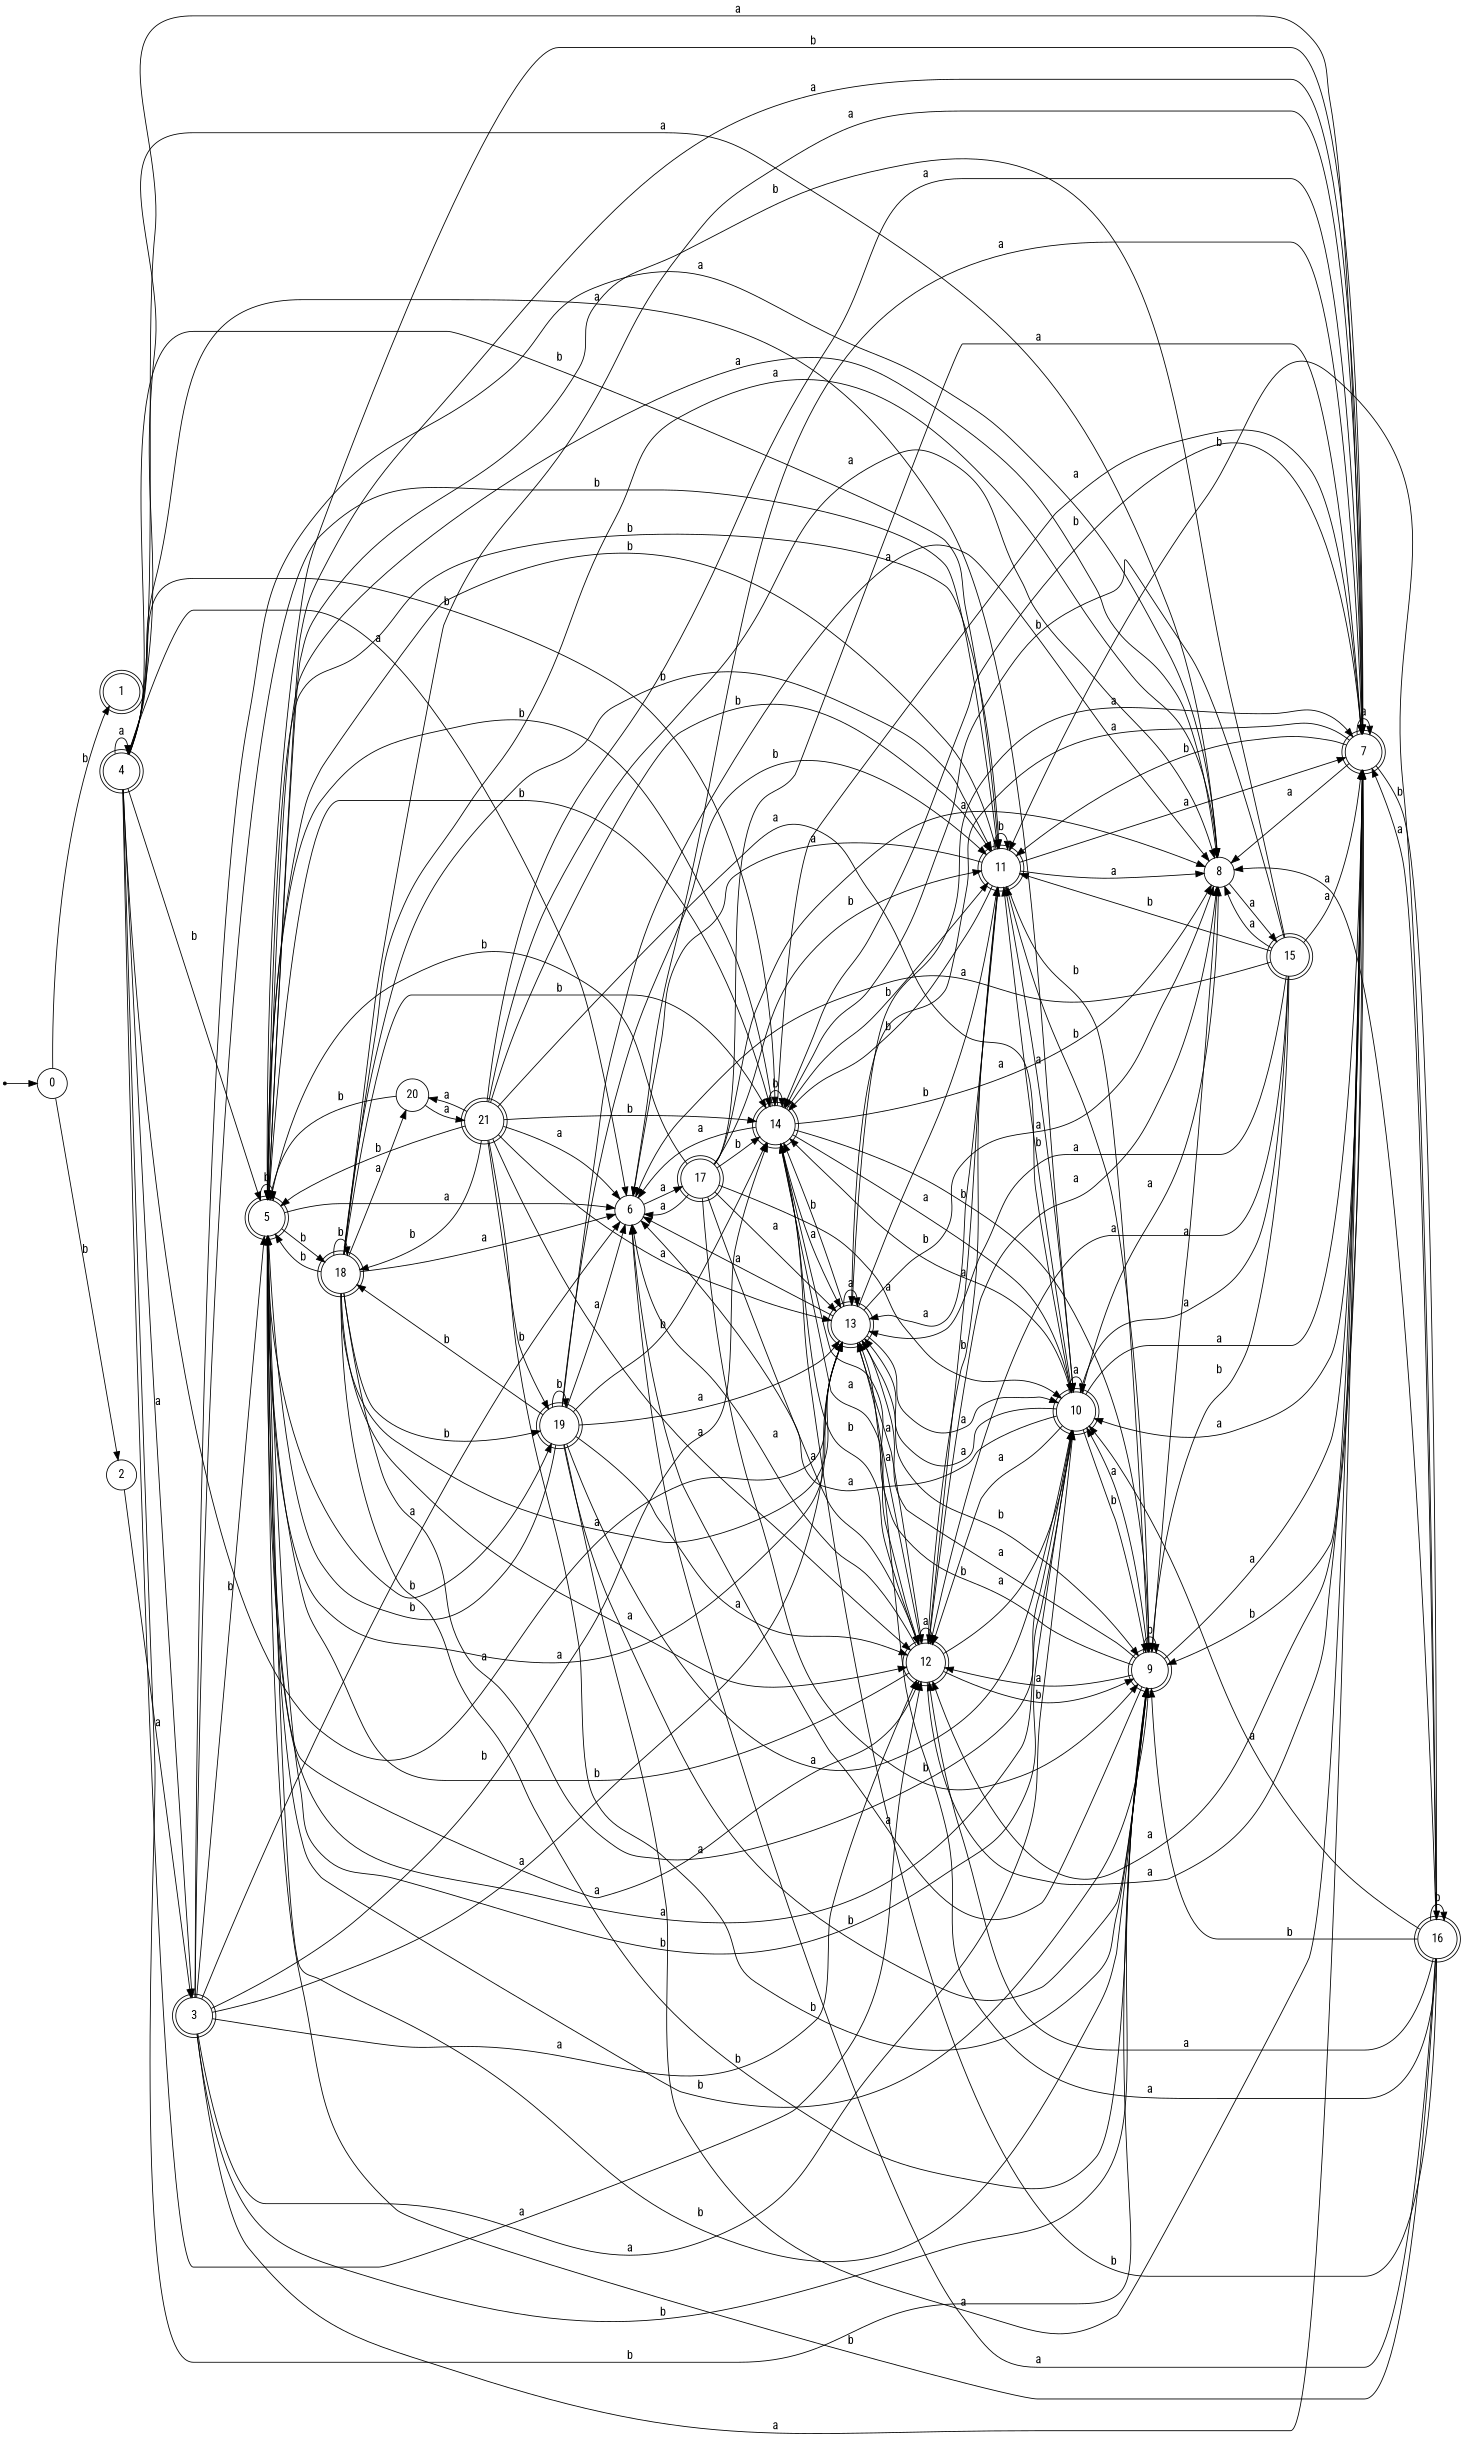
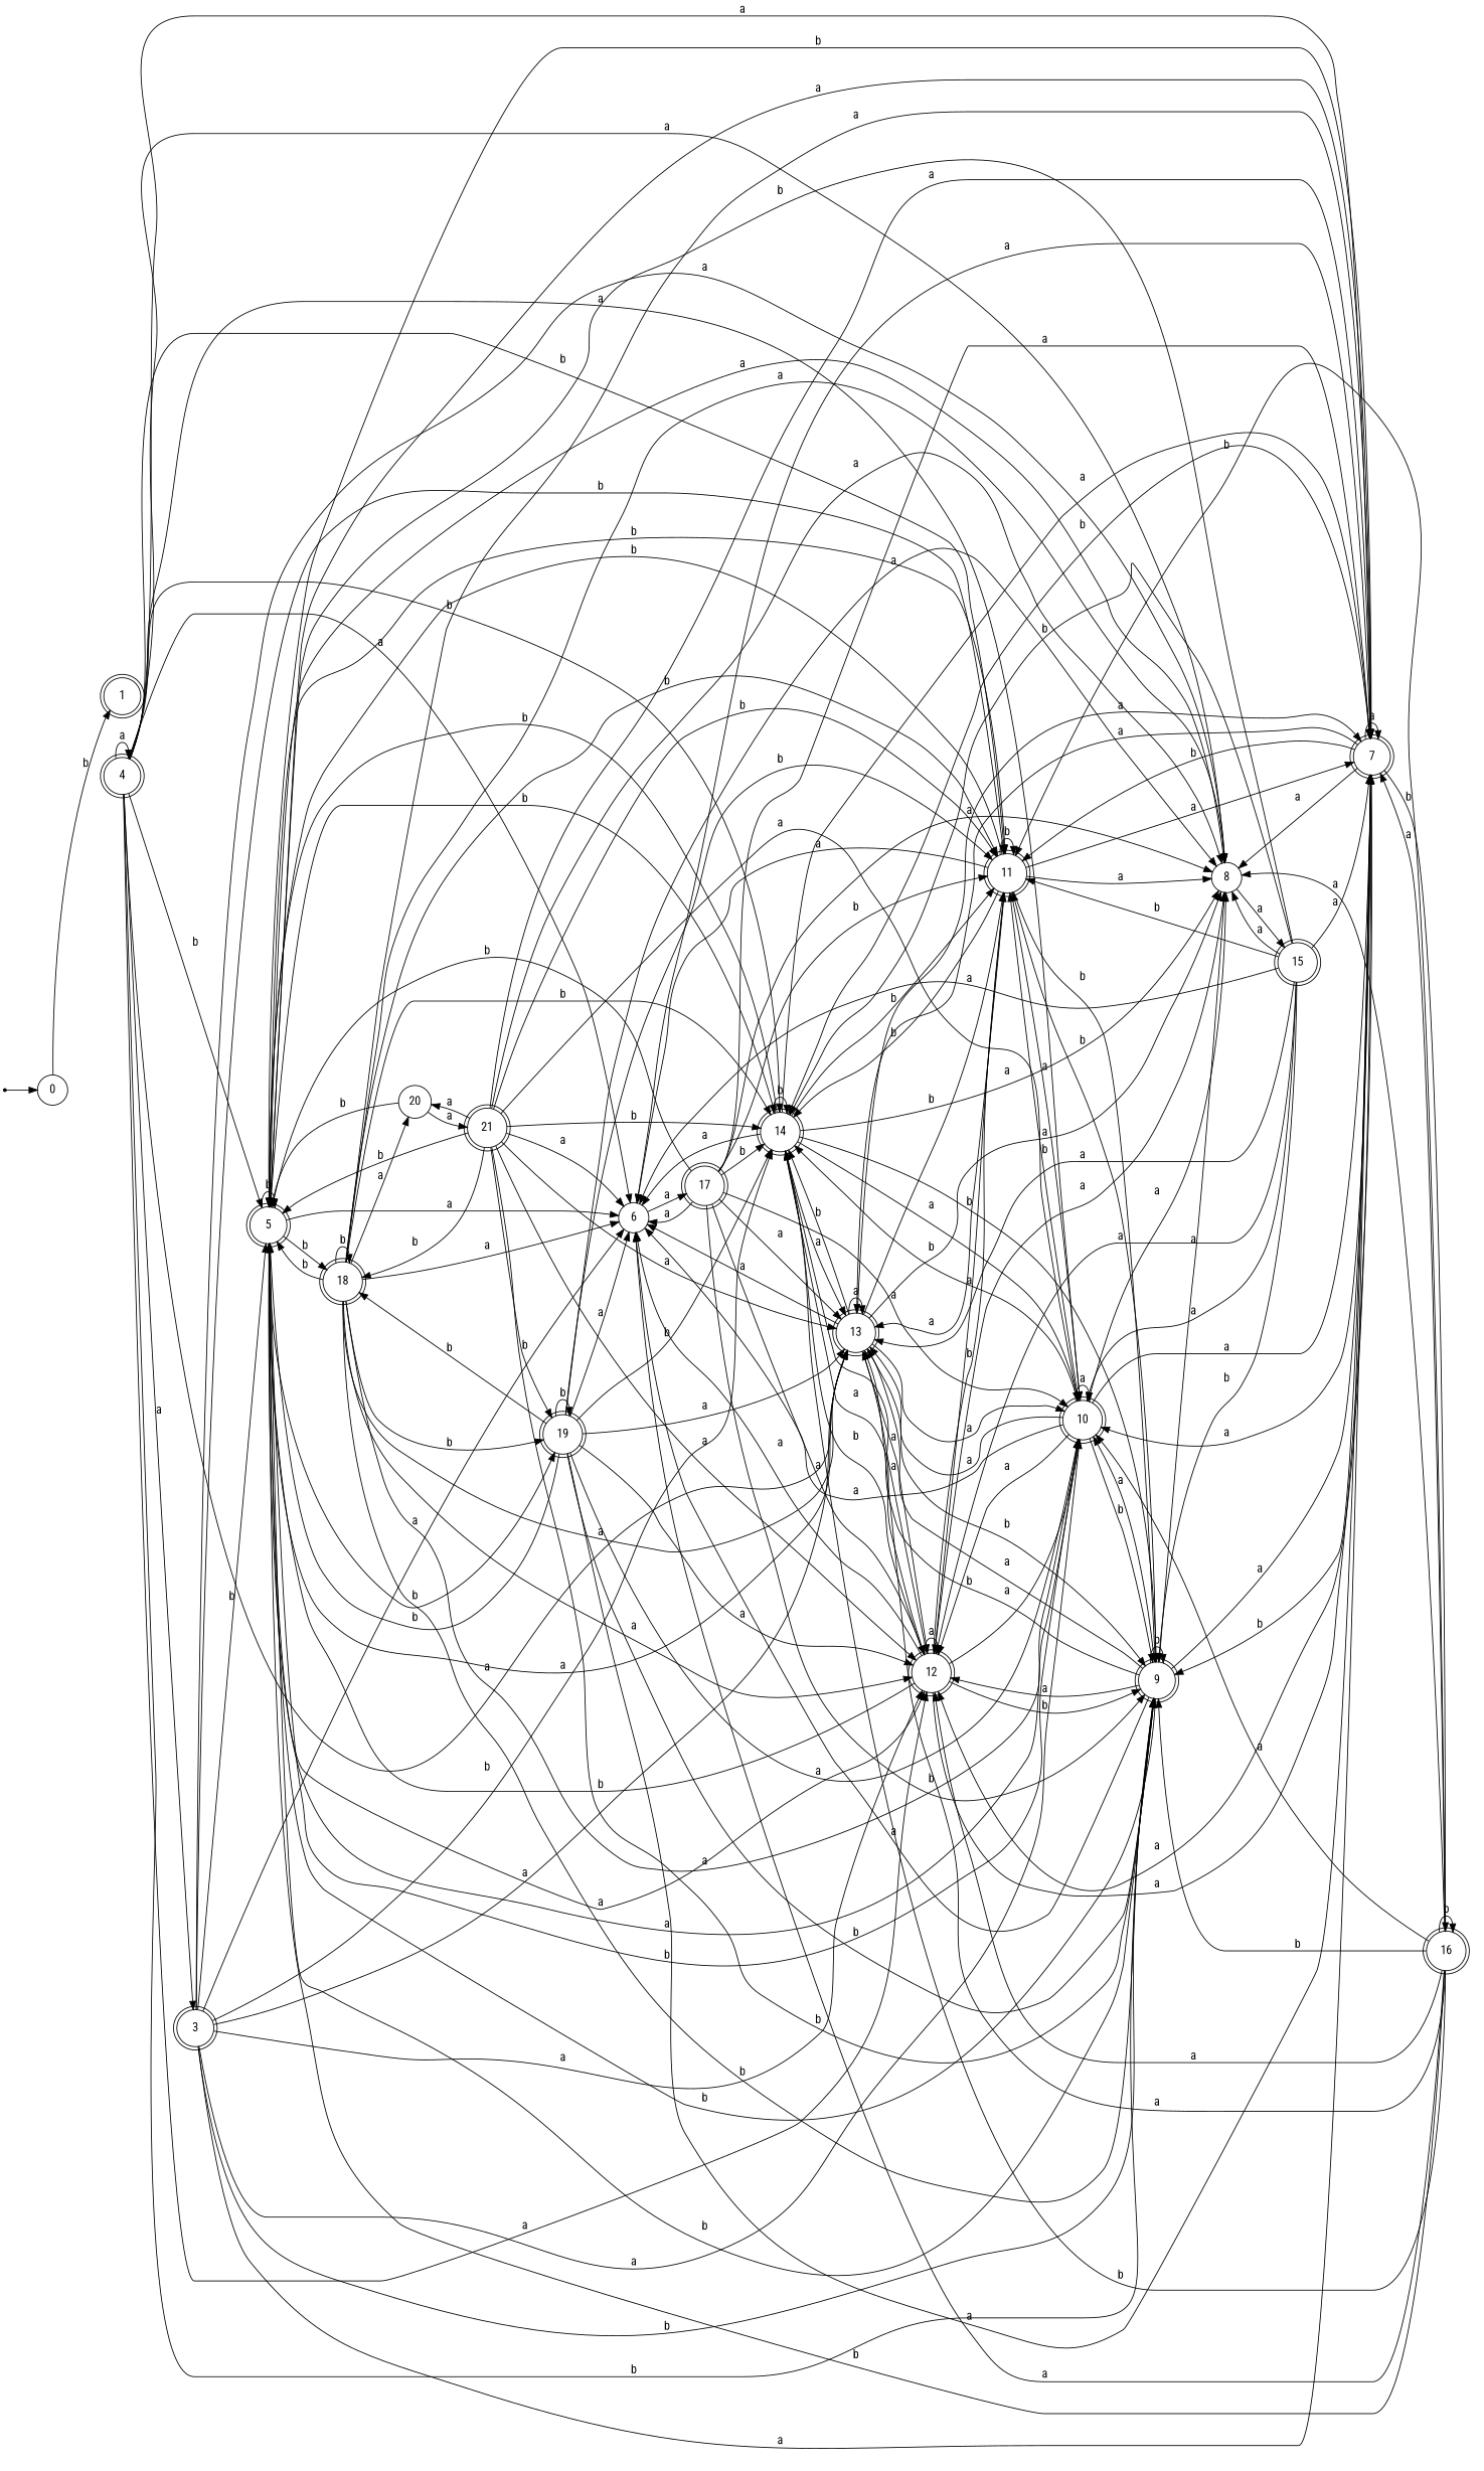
  digraph {
    fontname="Roboto Condensed"
    rankdir=LR
    node [fontname="Roboto Condensed" shape=doublecircle]
    edge [fontname="Roboto Condensed"]
    dummy0 [shape=point]
    0 [shape=circle]
    1
-   2 [shape=circle]
    3
    5
    6 [shape=circle]
    7
    8 [shape=circle]
    9
    10
    11
    12
    13
    14
    4
    18
    19
    17
    16
    15
    20 [shape=circle]
    21
    dummy0 -> 0
    0 -> 1 [label=b]
-   0 -> 2 [label=b]
-   2 -> 3 [label=a]
    3 -> 5 [label=b]
    3 -> 6 [label=a]
    3 -> 7 [label=a]
    3 -> 8 [label=a]
    3 -> 9 [label=b]
    3 -> 10 [label=a]
    3 -> 11 [label=b]
    3 -> 12 [label=a]
    3 -> 13 [label=a]
    3 -> 14 [label=b]
    5 -> 5 [label=b]
    5 -> 6 [label=a]
    5 -> 7 [label=a]
    5 -> 8 [label=a]
    5 -> 9 [label=b]
    5 -> 10 [label=a]
    5 -> 11 [label=b]
    5 -> 12 [label=a]
    5 -> 13 [label=a]
    5 -> 14 [label=b]
    5 -> 18 [label=b]
    5 -> 19 [label=b]
    6 -> 17 [label=a]
    7 -> 5 [label=b]
    7 -> 6 [label=a]
    7 -> 7 [label=a]
    7 -> 8 [label=a]
    7 -> 9 [label=b]
    7 -> 10 [label=a]
    7 -> 11 [label=b]
    7 -> 12 [label=a]
    7 -> 13 [label=a]
    7 -> 14 [label=b]
    7 -> 16 [label=b]
    8 -> 15 [label=a]
    9 -> 5 [label=b]
    9 -> 6 [label=a]
    9 -> 7 [label=a]
    9 -> 8 [label=a]
    9 -> 9 [label=b]
    9 -> 10 [label=a]
    9 -> 11 [label=b]
    9 -> 12 [label=a]
    9 -> 13 [label=a]
    9 -> 14 [label=b]
    10 -> 5 [label=b]
    10 -> 6 [label=a]
    10 -> 7 [label=a]
    10 -> 8 [label=a]
    10 -> 9 [label=b]
    10 -> 10 [label=a]
    10 -> 11 [label=b]
    10 -> 12 [label=a]
    10 -> 13 [label=a]
    10 -> 14 [label=b]
    11 -> 5 [label=b]
    11 -> 6 [label=a]
    11 -> 7 [label=a]
    11 -> 8 [label=a]
    11 -> 9 [label=b]
    11 -> 10 [label=a]
    11 -> 11 [label=b]
    11 -> 12 [label=a]
    11 -> 13 [label=a]
    11 -> 14 [label=b]
    12 -> 5 [label=b]
    12 -> 6 [label=a]
    12 -> 7 [label=a]
    12 -> 8 [label=a]
    12 -> 9 [label=b]
    12 -> 10 [label=a]
    12 -> 11 [label=b]
    12 -> 12 [label=a]
    12 -> 13 [label=a]
    12 -> 14 [label=b]
    13 -> 6 [label=a]
    13 -> 7 [label=a]
    13 -> 8 [label=a]
    13 -> 9 [label=b]
    13 -> 10 [label=a]
    13 -> 11 [label=b]
    13 -> 12 [label=a]
    13 -> 13 [label=a]
    13 -> 14 [label=b]
    14 -> 5 [label=b]
    14 -> 6 [label=a]
    14 -> 7 [label=a]
    14 -> 8 [label=a]
    14 -> 9 [label=b]
    14 -> 10 [label=a]
    14 -> 11 [label=b]
    14 -> 12 [label=a]
    14 -> 13 [label=a]
    14 -> 14 [label=b]
    4 -> 3 [label=a]
    4 -> 5 [label=b]
    4 -> 6 [label=a]
    4 -> 7 [label=a]
    4 -> 8 [label=a]
    4 -> 9 [label=b]
    4 -> 10 [label=a]
    4 -> 11 [label=b]
    4 -> 12 [label=a]
    4 -> 13 [label=a]
    4 -> 14 [label=b]
    4 -> 4 [label=a]
    18 -> 5 [label=b]
    18 -> 6 [label=a]
    18 -> 7 [label=a]
    18 -> 8 [label=a]
    18 -> 9 [label=b]
    18 -> 10 [label=a]
    18 -> 11 [label=b]
    18 -> 12 [label=a]
    18 -> 13 [label=a]
    18 -> 14 [label=b]
    18 -> 18 [label=b]
    18 -> 19 [label=b]
    18 -> 20 [label=a]
    19 -> 5 [label=b]
    19 -> 6 [label=a]
    19 -> 7 [label=a]
    19 -> 8 [label=a]
    19 -> 9 [label=b]
    19 -> 10 [label=a]
    19 -> 11 [label=b]
    19 -> 12 [label=a]
    19 -> 13 [label=a]
    19 -> 14 [label=b]
    19 -> 18 [label=b]
    19 -> 19 [label=b]
    17 -> 5 [label=b]
    17 -> 6 [label=a]
    17 -> 7 [label=a]
    17 -> 8 [label=a]
    17 -> 9 [label=b]
    17 -> 10 [label=a]
    17 -> 11 [label=b]
    17 -> 12 [label=a]
    17 -> 13 [label=a]
    17 -> 14 [label=b]
    16 -> 5 [label=b]
    16 -> 6 [label=a]
    16 -> 7 [label=a]
    16 -> 8 [label=a]
    16 -> 9 [label=b]
    16 -> 10 [label=a]
    16 -> 11 [label=b]
    16 -> 12 [label=a]
    16 -> 13 [label=a]
    16 -> 14 [label=b]
    16 -> 16 [label=b]
    15 -> 5 [label=b]
    15 -> 6 [label=a]
    15 -> 7 [label=a]
    15 -> 8 [label=a]
    15 -> 9 [label=b]
    15 -> 10 [label=a]
    15 -> 11 [label=b]
    15 -> 12 [label=a]
    15 -> 13 [label=a]
    15 -> 14 [label=b]
    20 -> 5 [label=b]
    20 -> 21 [label=a]
    21 -> 5 [label=b]
    21 -> 6 [label=a]
    21 -> 7 [label=a]
    21 -> 8 [label=a]
    21 -> 9 [label=b]
    21 -> 10 [label=a]
    21 -> 11 [label=b]
    21 -> 12 [label=a]
    21 -> 13 [label=a]
    21 -> 14 [label=b]
    21 -> 18 [label=b]
    21 -> 19 [label=b]
    21 -> 20 [label=a]
  }
